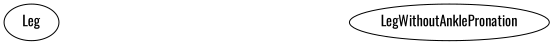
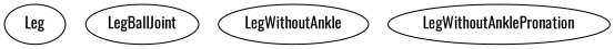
  digraph {
    fontname=Oswald
    node [fontname=Oswald]
    Leg
+   LegBallJoint
+   LegWithoutAnkle
    LegWithoutAnklePronation
  }
